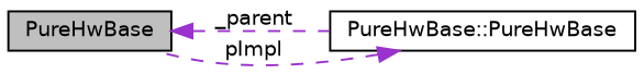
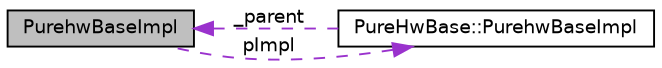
  digraph {
    rankdir=LR
    fontname="DejaVu Sans"
    node [color=black fontname="DejaVu Sans" fontsize=10 shape=record style=filled]
    edge [color=darkorchid3 dir=back fontname="DejaVu Sans" fontsize=10 labelfontname=Helvetica labelfontsize=10 style=dashed]
-   n1 [fillcolor=grey75 fontcolor=black height=0.2 label=PureHwBase width=0.4]
-   n2 [fillcolor=white height=0.2 label="PureHwBase::PureHwBase" width=0.4]
+   n1 [fillcolor=grey75 fontcolor=black height=0.2 label=PurehwBaseImpl width=0.4]
+   n2 [fillcolor=white height=0.2 label="PureHwBase::PurehwBaseImpl" width=0.4]
    n1 -> n2 [label=" _parent"]
    n2 -> n1 [label=" pImpl"]
  }
